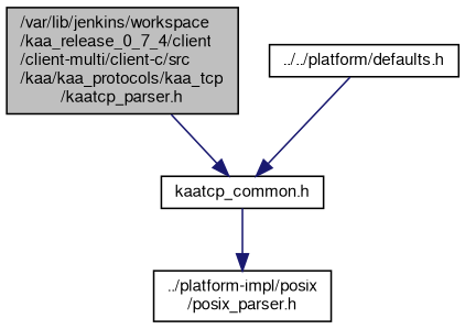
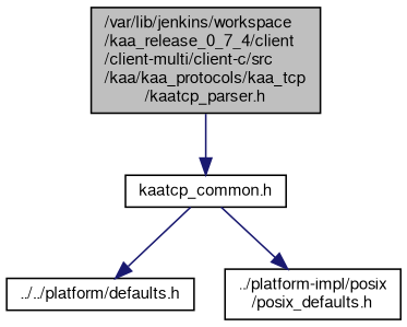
  digraph {
    node [color=black fontname=FreeSans fontsize=10 shape=record]
    edge [color=midnightblue fontname=FreeSans fontsize=10 labelfontname=FreeSans labelfontsize=10 style=solid]
    n1 [fillcolor=grey75 fontcolor=black height=0.2 label="/var/lib/jenkins/workspace\l/kaa_release_0_7_4/client\l/client-multi/client-c/src\l/kaa/kaa_protocols/kaa_tcp\l/kaatcp_parser.h" style=filled width=0.4]
    n2 [height=0.2 label="kaatcp_common.h" width=0.4]
    n3 [height=0.2 label="../../platform/defaults.h" width=0.4]
-   n4 [height=0.2 label="../platform-impl/posix\l/posix_parser.h" width=0.4]
+   n4 [height=0.2 label="../platform-impl/posix\l/posix_defaults.h" width=0.4]
    n1 -> n2
-   n3 -> n2
+   n2 -> n3
    n2 -> n4
  }
